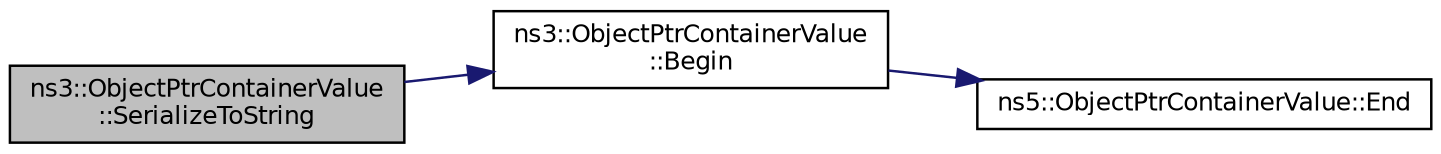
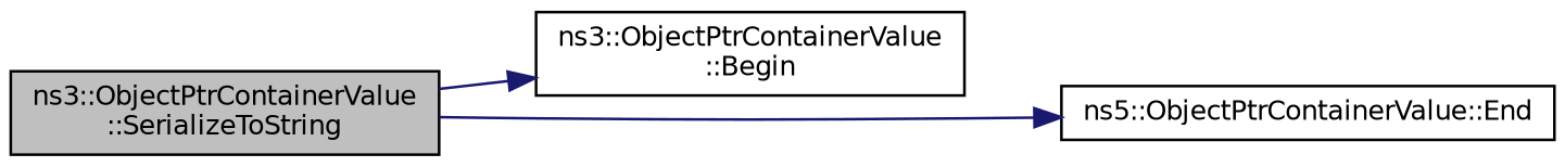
  digraph {
    rankdir=LR
    node [color=black fillcolor=white fontname=Helvetica fontsize=10 shape=record style=filled]
    edge [color=midnightblue fontname=Helvetica fontsize=10 labelfontname=Helvetica labelfontsize=10 style=solid]
    n1 [fillcolor=grey75 fontcolor=black height=0.2 label="ns3::ObjectPtrContainerValue\l::SerializeToString" width=0.4]
    n2 [height=0.2 label="ns3::ObjectPtrContainerValue\l::Begin" width=0.4]
    n3 [height=0.2 label="ns5::ObjectPtrContainerValue::End" width=0.4]
    n1 -> n2
-   n2 -> n3
+   n1 -> n3
  }
